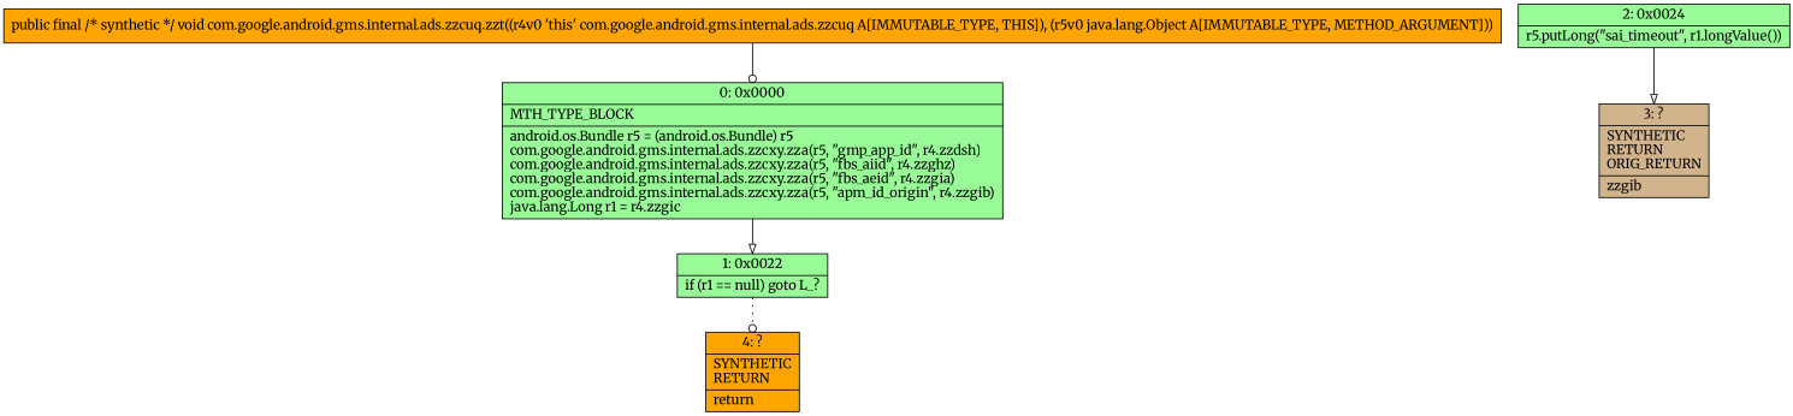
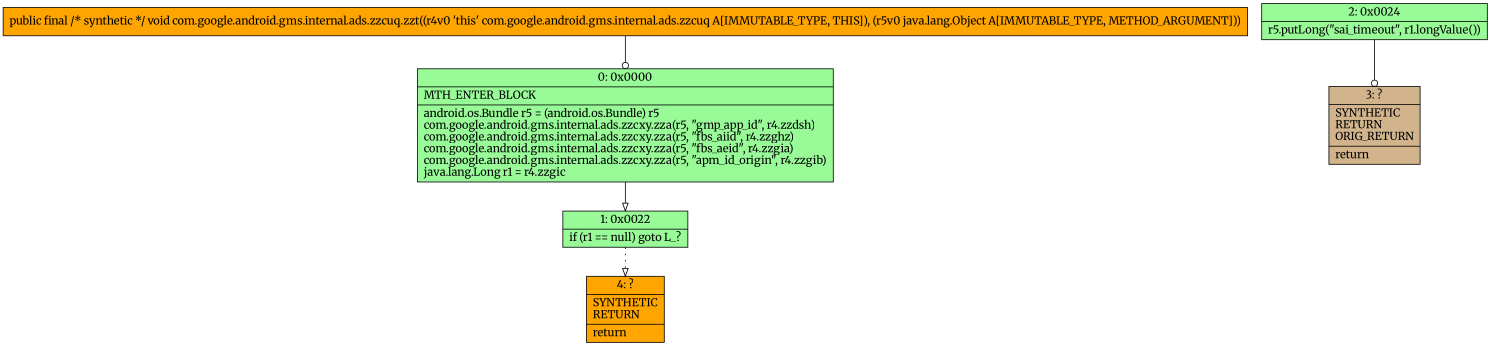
  digraph {
    fontname=Merriweather
    node [fillcolor=palegreen fontname=Merriweather shape=record style=filled]
    edge [arrowhead=onormal fontname=Merriweather style=solid]
-   n1 [label="{0\:\ 0x0000|MTH_TYPE_BLOCK\l|android.os.Bundle r5 = (android.os.Bundle) r5\lcom.google.android.gms.internal.ads.zzcxy.zza(r5, \"gmp_app_id\", r4.zzdsh)\lcom.google.android.gms.internal.ads.zzcxy.zza(r5, \"fbs_aiid\", r4.zzghz)\lcom.google.android.gms.internal.ads.zzcxy.zza(r5, \"fbs_aeid\", r4.zzgia)\lcom.google.android.gms.internal.ads.zzcxy.zza(r5, \"apm_id_origin\", r4.zzgib)\ljava.lang.Long r1 = r4.zzgic\l}"]
+   n1 [label="{0\:\ 0x0000|MTH_ENTER_BLOCK\l|android.os.Bundle r5 = (android.os.Bundle) r5\lcom.google.android.gms.internal.ads.zzcxy.zza(r5, \"gmp_app_id\", r4.zzdsh)\lcom.google.android.gms.internal.ads.zzcxy.zza(r5, \"fbs_aiid\", r4.zzghz)\lcom.google.android.gms.internal.ads.zzcxy.zza(r5, \"fbs_aeid\", r4.zzgia)\lcom.google.android.gms.internal.ads.zzcxy.zza(r5, \"apm_id_origin\", r4.zzgib)\ljava.lang.Long r1 = r4.zzgic\l}"]
    n2 [label="{1\:\ 0x0022|if (r1 == null) goto L_?\l}"]
    n3 [fillcolor=orange label="{4\:\ ?|SYNTHETIC\lRETURN\l|return\l}"]
    n4 [label="{2\:\ 0x0024|r5.putLong(\"sai_timeout\", r1.longValue())\l}"]
-   n5 [fillcolor=tan label="{3\:\ ?|SYNTHETIC\lRETURN\lORIG_RETURN\l|zzgib\l}"]
+   n5 [fillcolor=tan label="{3\:\ ?|SYNTHETIC\lRETURN\lORIG_RETURN\l|return\l}"]
    n6 [fillcolor=orange label="{public final \/* synthetic *\/ void com.google.android.gms.internal.ads.zzcuq.zzt((r4v0 'this' com.google.android.gms.internal.ads.zzcuq A[IMMUTABLE_TYPE, THIS]), (r5v0 java.lang.Object A[IMMUTABLE_TYPE, METHOD_ARGUMENT])) }"]
    n1 -> n2
-   n2 -> n3 [arrowhead=odot style=dotted]
-   n4 -> n5
+   n2 -> n3 [style=dotted]
+   n4 -> n5 [arrowhead=odot]
    n6 -> n1 [arrowhead=odot]
  }
